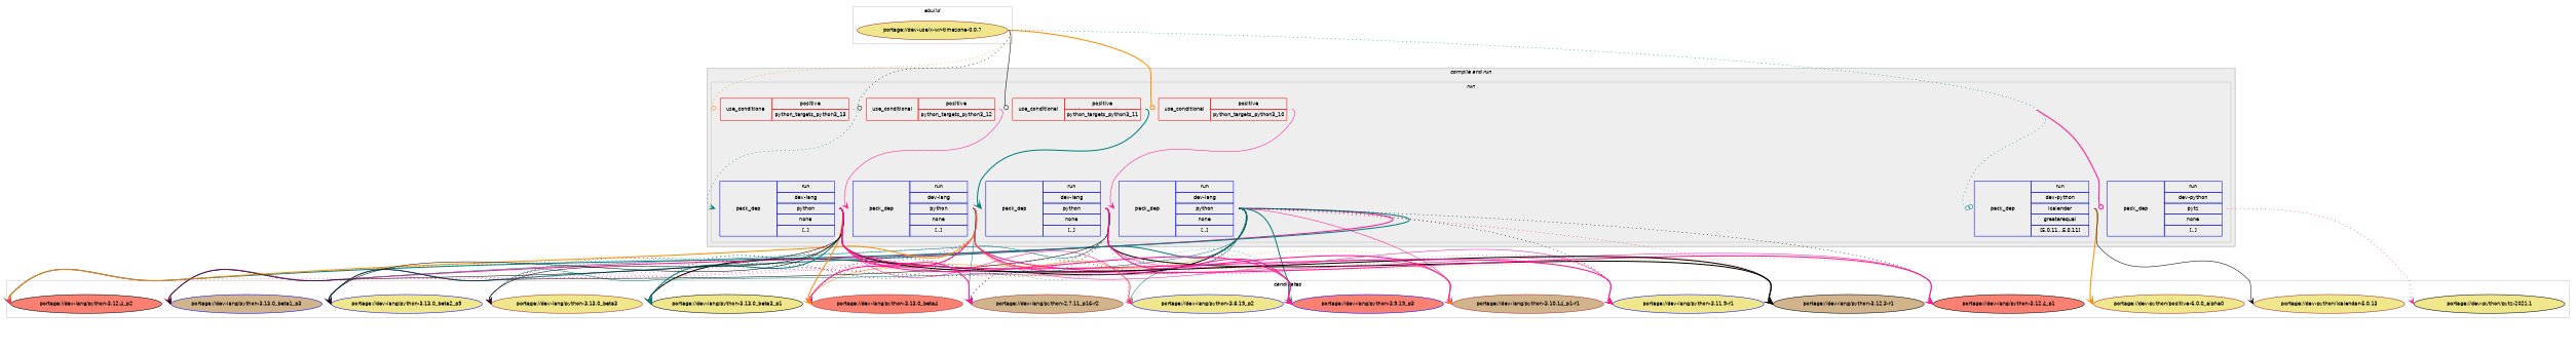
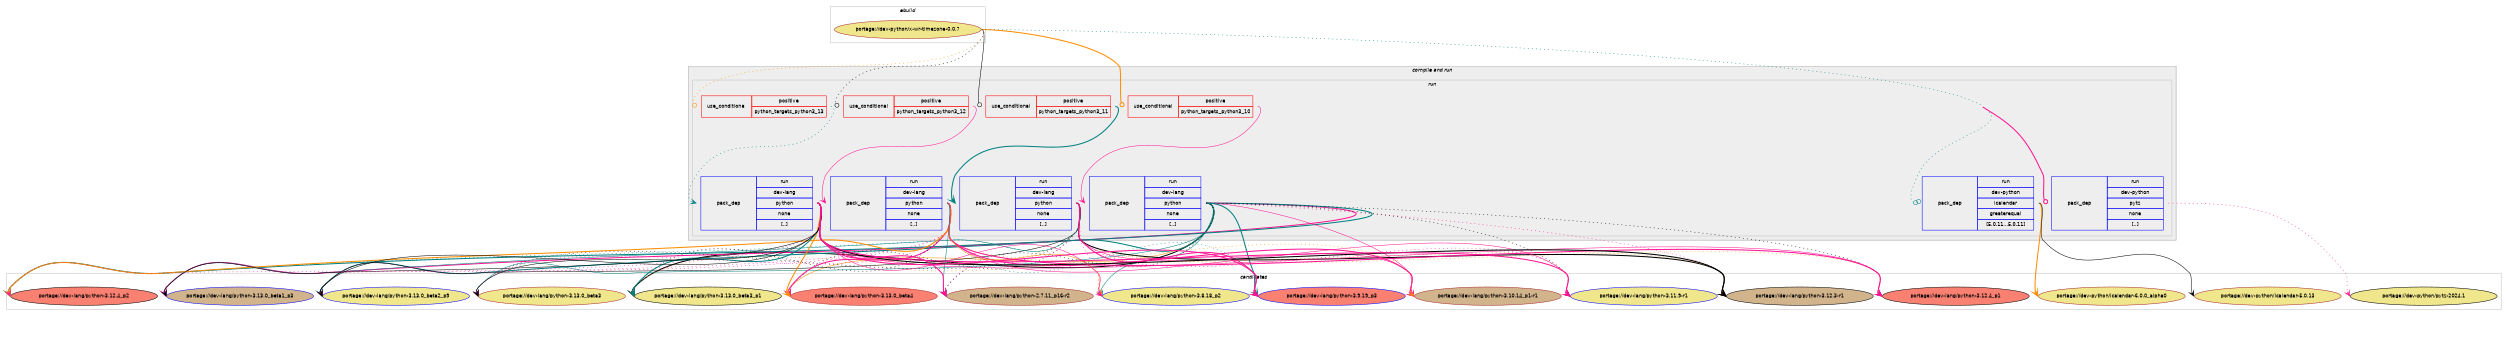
  digraph {
    compound=true
    concentrate=true
    fontname=Helvetica
    fontsize=10
    newrank=true
    rankdir=TB
    ranksep=1.5
    node [color=blue fontname=Helvetica fontsize=10 style=filled]
    edge [arrowhead=vee color=deeppink headport=w style=dotted tailport=e weight=100]
-   n1 [color=brown fillcolor=khaki label="portage://dev-use/x-wr-timezone-0.0.7" width=4]
+   n1 [color=brown fillcolor=khaki label="portage://dev-python/x-wr-timezone-0.0.7" width=4]
    n2 [label=<<TABLE BORDER="0" CELLBORDER="1" CELLSPACING="0" CELLPADDING="4" WIDTH="220"><TR><TD ROWSPAN="6" CELLPADDING="30">pack_dep</TD></TR><TR><TD WIDTH="110">run</TD></TR><TR><TD>dev-lang</TD></TR><TR><TD>python</TD></TR><TR><TD>none</TD></TR><TR><TD>[,,]</TD></TR></TABLE>> shape=none style=""]
    n3 [color=red label=<<TABLE BORDER="0" CELLBORDER="1" CELLSPACING="0" CELLPADDING="4"><TR><TD ROWSPAN="3" CELLPADDING="10">use_conditional</TD></TR><TR><TD>positive</TD></TR><TR><TD>python_targets_python3_10</TD></TR></TABLE>> shape=none style=""]
    n4 [label=<<TABLE BORDER="0" CELLBORDER="1" CELLSPACING="0" CELLPADDING="4" WIDTH="220"><TR><TD ROWSPAN="6" CELLPADDING="30">pack_dep</TD></TR><TR><TD WIDTH="110">run</TD></TR><TR><TD>dev-lang</TD></TR><TR><TD>python</TD></TR><TR><TD>none</TD></TR><TR><TD>[,,]</TD></TR></TABLE>> shape=none style=""]
    n5 [color=red label=<<TABLE BORDER="0" CELLBORDER="1" CELLSPACING="0" CELLPADDING="4"><TR><TD ROWSPAN="3" CELLPADDING="10">use_conditional</TD></TR><TR><TD>positive</TD></TR><TR><TD>python_targets_python3_11</TD></TR></TABLE>> shape=none style=""]
    n6 [label=<<TABLE BORDER="0" CELLBORDER="1" CELLSPACING="0" CELLPADDING="4" WIDTH="220"><TR><TD ROWSPAN="6" CELLPADDING="30">pack_dep</TD></TR><TR><TD WIDTH="110">run</TD></TR><TR><TD>dev-lang</TD></TR><TR><TD>python</TD></TR><TR><TD>none</TD></TR><TR><TD>[,,]</TD></TR></TABLE>> shape=none style=""]
    n7 [color=red label=<<TABLE BORDER="0" CELLBORDER="1" CELLSPACING="0" CELLPADDING="4"><TR><TD ROWSPAN="3" CELLPADDING="10">use_conditional</TD></TR><TR><TD>positive</TD></TR><TR><TD>python_targets_python3_12</TD></TR></TABLE>> shape=none style=""]
    n8 [label=<<TABLE BORDER="0" CELLBORDER="1" CELLSPACING="0" CELLPADDING="4" WIDTH="220"><TR><TD ROWSPAN="6" CELLPADDING="30">pack_dep</TD></TR><TR><TD WIDTH="110">run</TD></TR><TR><TD>dev-lang</TD></TR><TR><TD>python</TD></TR><TR><TD>none</TD></TR><TR><TD>[,,]</TD></TR></TABLE>> shape=none style=""]
    n9 [color=red label=<<TABLE BORDER="0" CELLBORDER="1" CELLSPACING="0" CELLPADDING="4"><TR><TD ROWSPAN="3" CELLPADDING="10">use_conditional</TD></TR><TR><TD>positive</TD></TR><TR><TD>python_targets_python3_13</TD></TR></TABLE>> shape=none style=""]
    n10 [label=<<TABLE BORDER="0" CELLBORDER="1" CELLSPACING="0" CELLPADDING="4" WIDTH="220"><TR><TD ROWSPAN="6" CELLPADDING="30">pack_dep</TD></TR><TR><TD WIDTH="110">run</TD></TR><TR><TD>dev-python</TD></TR><TR><TD>icalendar</TD></TR><TR><TD>greaterequal</TD></TR><TR><TD>[5.0.11,,,5.0.11]</TD></TR></TABLE>> shape=none style=""]
    n11 [label=<<TABLE BORDER="0" CELLBORDER="1" CELLSPACING="0" CELLPADDING="4" WIDTH="220"><TR><TD ROWSPAN="6" CELLPADDING="30">pack_dep</TD></TR><TR><TD WIDTH="110">run</TD></TR><TR><TD>dev-python</TD></TR><TR><TD>pytz</TD></TR><TR><TD>none</TD></TR><TR><TD>[,,]</TD></TR></TABLE>> shape=none style=""]
    n12 [color=brown fillcolor=salmon label="portage://dev-lang/python-3.13.0_beta4" width=4]
    n13 [color=black fillcolor=khaki label="portage://dev-lang/python-3.13.0_beta3_p1" width=4]
    n14 [color=brown fillcolor=khaki label="portage://dev-lang/python-3.13.0_beta3" width=4]
    n15 [fillcolor=khaki label="portage://dev-lang/python-3.13.0_beta2_p9" width=4]
    n16 [fillcolor=tan label="portage://dev-lang/python-3.13.0_beta1_p3" width=4]
    n17 [color=black fillcolor=salmon label="portage://dev-lang/python-3.12.4_p2" width=4]
    n18 [color=black fillcolor=salmon label="portage://dev-lang/python-3.12.4_p1" width=4]
    n19 [color=black fillcolor=tan label="portage://dev-lang/python-3.12.3-r1" width=4]
    n20 [fillcolor=khaki label="portage://dev-lang/python-3.11.9-r1" width=4]
    n21 [color=brown fillcolor=tan label="portage://dev-lang/python-3.10.14_p1-r1" width=4]
    n22 [fillcolor=salmon label="portage://dev-lang/python-3.9.19_p3" width=4]
-   n23 [fillcolor=khaki label="portage://dev-lang/python-3.8.19_p2" width=4]
+   n23 [fillcolor=khaki label="portage://dev-lang/python-3.8.18_p2" width=4]
    n24 [color=brown fillcolor=tan label="portage://dev-lang/python-2.7.11_p16-r2" width=4]
-   n25 [color=brown fillcolor=khaki label="portage://dev-python/positive-6.0.0_alpha0" width=4]
+   n25 [color=brown fillcolor=khaki label="portage://dev-python/icalendar-6.0.0_alpha0" width=4]
    n26 [color=brown fillcolor=khaki label="portage://dev-python/icalendar-5.0.13" width=4]
-   n27 [color=black fillcolor=khaki label="portage://dev-python/pytz-2021.1" width=4]
+   n27 [color=black fillcolor=khaki label="portage://dev-python/pytz-2024.1" width=4]
    subgraph cluster_1 {
      color=gray
      label=<<i>ebuild</i>>
      n1
    }
    subgraph cluster_2 {
      color=gray
      label=<<i>dependencies</i>>
      subgraph cluster_3 {
        color=gray
        fillcolor="#eeeeee"
        label=<<i>compile</i>>
        style=filled
      }
      subgraph cluster_4 {
        color=gray
        fillcolor="#eeeeee"
        label=<<i>compile and run</i>>
        style=filled
      }
      subgraph cluster_5 {
        color=gray
        fillcolor="#eeeeee"
        label=<<i>run</i>>
        style=filled
        subgraph sub_6 {
          color=gray
          fillcolor="#eeeeee"
          label=<<i>run</i>>
          style=filled
          n3
          subgraph sub_7 {
            color=gray
            fillcolor="#eeeeee"
            label=<<i>run</i>>
            style=filled
            n2
          }
        }
        subgraph sub_8 {
          color=gray
          fillcolor="#eeeeee"
          label=<<i>run</i>>
          style=filled
          n5
          subgraph sub_9 {
            color=gray
            fillcolor="#eeeeee"
            label=<<i>run</i>>
            style=filled
            n4
          }
        }
        subgraph sub_10 {
          color=gray
          fillcolor="#eeeeee"
          label=<<i>run</i>>
          style=filled
          n7
          subgraph sub_11 {
            color=gray
            fillcolor="#eeeeee"
            label=<<i>run</i>>
            style=filled
            n6
          }
        }
        subgraph sub_12 {
          color=gray
          fillcolor="#eeeeee"
          label=<<i>run</i>>
          style=filled
          n9
          subgraph sub_13 {
            color=gray
            fillcolor="#eeeeee"
            label=<<i>run</i>>
            style=filled
            n8
          }
        }
        subgraph sub_14 {
          color=gray
          fillcolor="#eeeeee"
          label=<<i>run</i>>
          style=filled
          n10
        }
        subgraph sub_15 {
          color=gray
          fillcolor="#eeeeee"
          label=<<i>run</i>>
          style=filled
          n11
        }
      }
    }
    subgraph cluster_16 {
      color=gray
      label=<<i>candidates</i>>
      rank=same
      subgraph sub_17 {
        color=black
        label=<<i>candidates</i>>
        nodesep=1
        rank=same
        n12
        n13
        n14
        n15
        n16
        n17
        n18
        n19
        n20
        n21
        n22
        n23
        n24
      }
      subgraph sub_18 {
        color=black
        label=<<i>candidates</i>>
        nodesep=1
        rank=same
        n12
        n13
        n14
        n15
        n16
        n17
        n18
        n19
        n20
        n21
        n22
        n23
        n24
      }
      subgraph sub_19 {
        color=black
        label=<<i>candidates</i>>
        nodesep=1
        rank=same
        n12
        n13
        n14
        n15
        n16
        n17
        n18
        n19
        n20
        n21
        n22
        n23
        n24
      }
      subgraph sub_20 {
        color=black
        label=<<i>candidates</i>>
        nodesep=1
        rank=same
        n12
        n13
        n14
        n15
        n16
        n17
        n18
        n19
        n20
        n21
        n22
        n23
        n24
      }
      subgraph sub_21 {
        color=black
        label=<<i>candidates</i>>
        nodesep=1
        rank=same
        n25
        n26
      }
      subgraph sub_22 {
        color=black
        label=<<i>candidates</i>>
        nodesep=1
        rank=same
        n27
      }
    }
    n1 -> n3 [arrowhead=odot color=darkorange style=bold weight=20]
    n1 -> n5 [arrowhead=odot color=black style=solid weight=20]
    n1 -> n7 [arrowhead=odot color=black weight=20]
    n1 -> n9 [arrowhead=odot color=darkorange weight=20]
    n1 -> n10 [arrowhead=odot color=teal weight=20]
    n1 -> n11 [arrowhead=odot style=bold weight=20]
    n2 -> n12 [color=darkorange style=solid]
    n2 -> n13 [color=black style=bold]
    n2 -> n14 [color=teal style=solid]
    n2 -> n15 [color=teal style=bold]
    n2 -> n16 [style=bold]
    n2 -> n17 [color=teal style=bold]
    n2 -> n18 [color=black]
    n2 -> n19
    n2 -> n20 [color=black]
    n2 -> n21 [style=solid]
    n2 -> n22 [color=teal style=bold]
    n2 -> n23 [color=teal style=solid]
    n2 -> n24 [color=black]
    n3 -> n2 [style=solid weight=20]
    n4 -> n12 [color=black]
    n4 -> n13 [color=darkorange]
    n4 -> n14 [color=black]
    n4 -> n15 [color=black style=solid]
    n4 -> n16 [color=teal style=solid]
    n4 -> n17 [color=teal]
    n4 -> n18 [color=darkorange]
    n4 -> n19 [color=black style=bold]
    n4 -> n20
    n4 -> n21 [style=solid]
    n4 -> n22 [style=bold]
    n4 -> n23
    n4 -> n24
    n5 -> n4 [color=teal style=bold weight=20]
    n6 -> n12 [style=bold]
    n6 -> n13 [color=black]
    n6 -> n14
    n6 -> n15
    n6 -> n16
    n6 -> n17 [color=darkorange style=bold]
    n6 -> n18 [style=bold]
    n6 -> n19 [color=darkorange]
    n6 -> n20 [style=solid]
    n6 -> n21 [style=bold]
    n6 -> n22 [color=teal]
    n6 -> n23 [color=darkorange style=solid]
    n6 -> n24 [color=teal style=solid]
    n7 -> n6 [style=solid weight=20]
    n8 -> n12 [color=darkorange style=bold]
    n8 -> n13 [color=teal style=bold]
    n8 -> n14 [color=black style=solid]
    n8 -> n15 [color=black style=solid]
    n8 -> n16 [color=black style=solid]
    n8 -> n17
    n8 -> n18 [style=solid]
    n8 -> n19 [color=black style=bold]
    n8 -> n20 [style=bold]
    n8 -> n21 [color=darkorange]
    n8 -> n22 [style=bold]
    n8 -> n23 [style=solid]
    n8 -> n24 [style=bold]
    n9 -> n8 [color=teal weight=20]
    n10 -> n25 [color=darkorange style=bold]
    n10 -> n26 [color=black style=solid]
    n11 -> n27
  }
